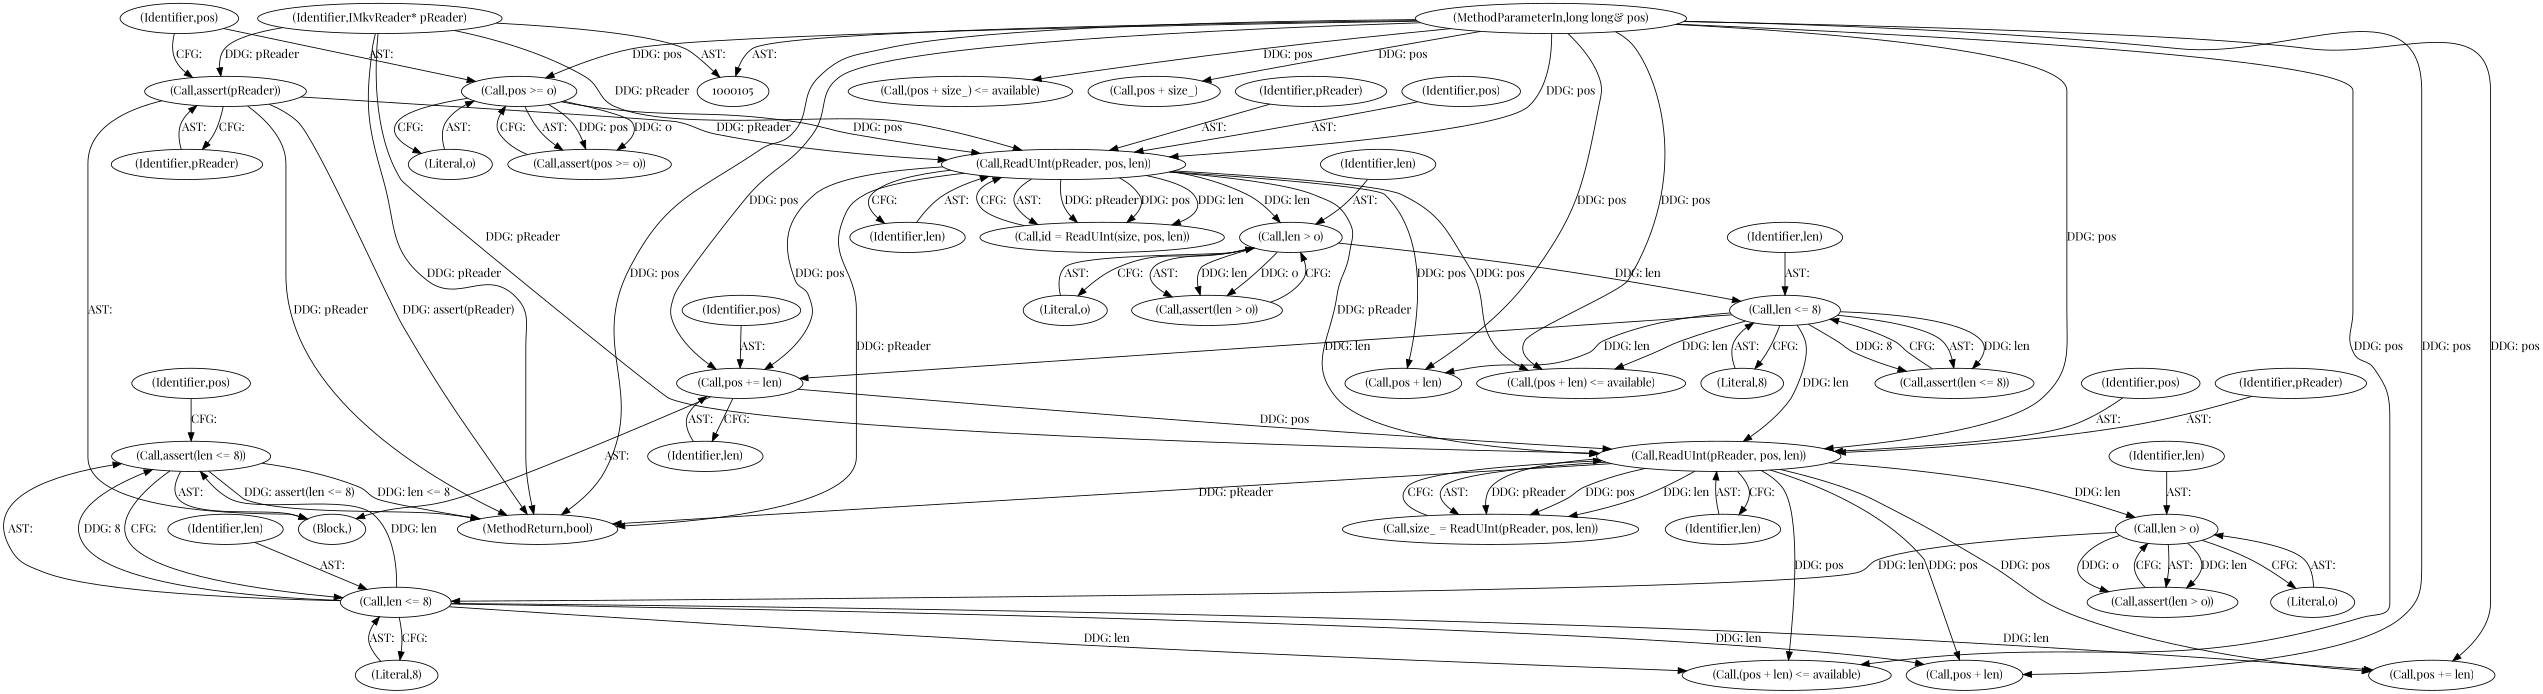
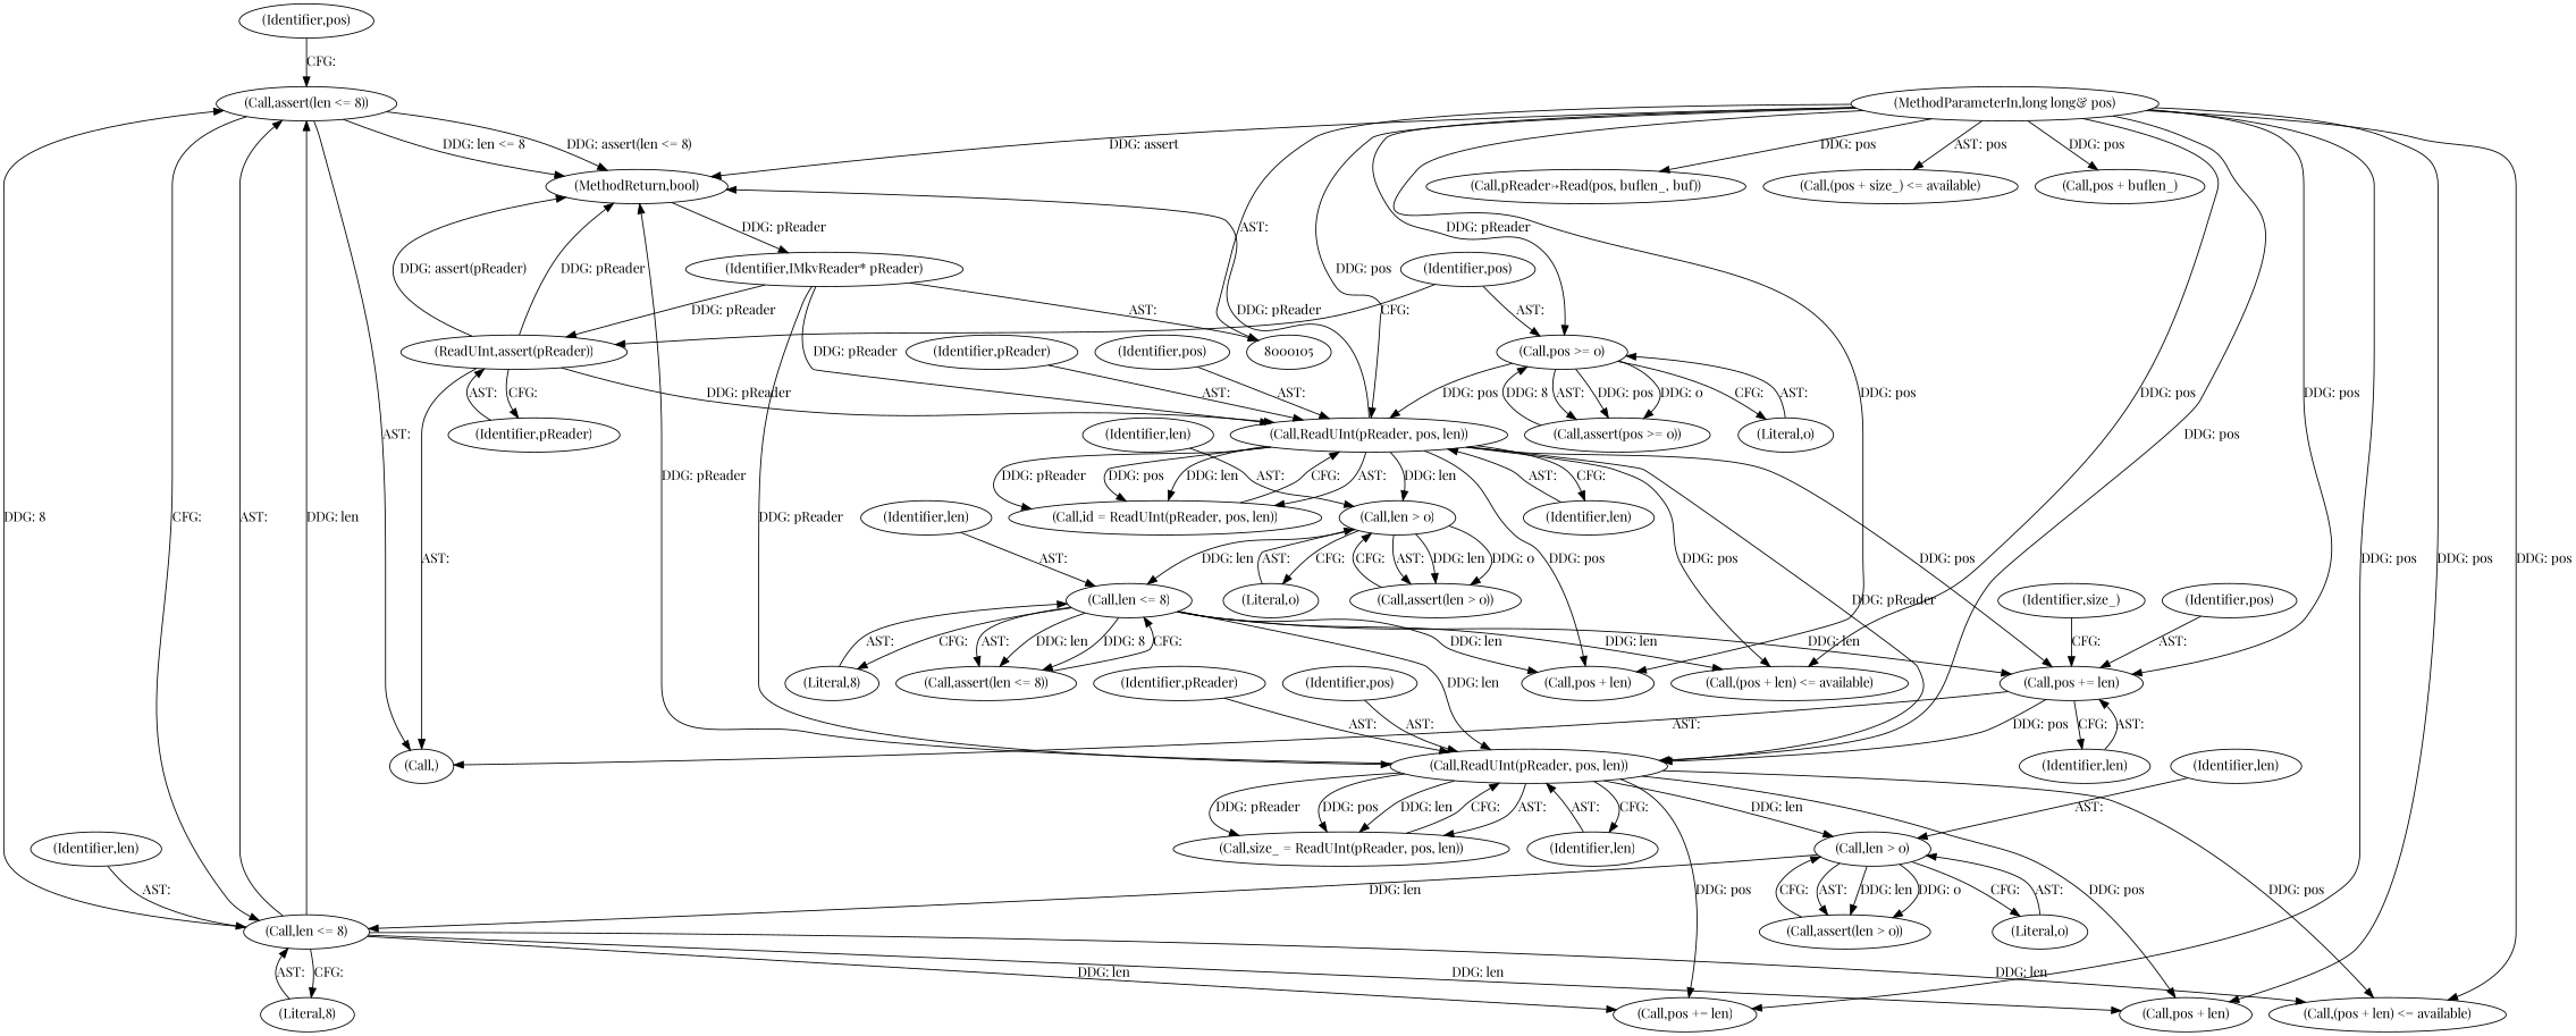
  digraph {
    fontname="Playfair Display"
    node [fontname="Playfair Display"]
    edge [fontname="Playfair Display"]
    n1 [label="(Call,assert(len <= 8))"]
    n2 [label="(Call,len <= 8)"]
    n3 [label="(MethodReturn,bool)"]
-   n4 [label="(Block,)"]
+   n4 [label="(Call,)"]
    n5 [label="(Call,(pos + len) <= available)"]
    n6 [label="(Literal,8)"]
    n7 [label="(Call,pos + len)"]
    n8 [label="(Call,pos += len)"]
    n9 [label="(Call,len > 0)"]
    n10 [label="(Literal,0)"]
    n11 [label="(Call,assert(len > 0))"]
    n12 [label="(Call,ReadUInt(pReader, pos, len))"]
    n13 [label="(Call,size_ = ReadUInt(pReader, pos, len))"]
    n14 [label="(Identifier,len)"]
    n15 [label="(Call,ReadUInt(pReader, pos, len))"]
    n16 [label="(Call,pos += len)"]
    n17 [label="(Call,len > 0)"]
    n18 [label="(Identifier,len)"]
    n19 [label="(Call,pos + len)"]
    n20 [label="(Call,(pos + len) <= available)"]
-   n21 [label="(Call,id = ReadUInt(size, pos, len))"]
+   n21 [label="(Call,id = ReadUInt(pReader, pos, len))"]
    n22 [label="(Identifier,len)"]
    n23 [label="(Call,len <= 8)"]
    n24 [label="(Literal,0)"]
    n25 [label="(Call,assert(len > 0))"]
-   n26 [label="(Call,assert(pReader))"]
+   n26 [label="(ReadUInt,assert(pReader))"]
    n27 [label="(Identifier,pReader)"]
    n28 [label="(Identifier,IMkvReader* pReader)"]
-   1000105
+   1000105 [label=8000105]
    n30 [label="(Call,pos >= 0)"]
    n31 [label="(Literal,0)"]
    n32 [label="(Call,assert(pos >= 0))"]
    n33 [label="(MethodParameterIn,long long& pos)"]
+   n34 [label="(Call,pReader->Read(pos, buflen_, buf))"]
    n35 [label="(Call,(pos + size_) <= available)"]
-   n36 [label="(Call,pos + size_)"]
+   n36 [label="(Call,pos + buflen_)"]
    n37 [label="(Call,assert(len <= 8))"]
    n38 [label="(Literal,8)"]
    n39 [label="(Identifier,len)"]
    n40 [label="(Identifier,pReader)"]
    n41 [label="(Identifier,len)"]
    n42 [label="(Identifier,len)"]
+   n43 [label="(Identifier,size_)"]
    n44 [label="(Identifier,pReader)"]
    n45 [label="(Identifier,pos)"]
    n46 [label="(Identifier,len)"]
    n47 [label="(Identifier,pos)"]
    n48 [label="(Identifier,pos)"]
    n49 [label="(Identifier,pos)"]
    n50 [label="(Identifier,pos)"]
    n1 -> n2 [label="CFG: "]
    n1 -> n3 [label="DDG: len <= 8"]
    n1 -> n3 [label="DDG: assert(len <= 8)"]
    n1 -> n4 [label="AST: "]
    n2 -> n1 [label="AST: "]
    n2 -> n1 [label="DDG: len"]
    n2 -> n1 [label="DDG: 8"]
    n2 -> n5 [label="DDG: len"]
    n2 -> n6 [label="CFG: "]
    n2 -> n7 [label="DDG: len"]
    n2 -> n8 [label="DDG: len"]
    n6 -> n2 [label="AST: "]
    n9 -> n2 [label="DDG: len"]
    n9 -> n10 [label="CFG: "]
    n9 -> n11 [label="AST: "]
    n9 -> n11 [label="DDG: len"]
    n9 -> n11 [label="DDG: 0"]
    n10 -> n9 [label="AST: "]
    n11 -> n9 [label="CFG: "]
    n12 -> n3 [label="DDG: pReader"]
    n12 -> n5 [label="DDG: pos"]
    n12 -> n7 [label="DDG: pos"]
    n12 -> n8 [label="DDG: pos"]
    n12 -> n9 [label="DDG: len"]
    n12 -> n13 [label="AST: "]
    n12 -> n13 [label="DDG: pReader"]
    n12 -> n13 [label="DDG: pos"]
    n12 -> n13 [label="DDG: len"]
    n12 -> n14 [label="CFG: "]
    n13 -> n12 [label="CFG: "]
    n14 -> n12 [label="AST: "]
    n15 -> n3 [label="DDG: pReader"]
    n15 -> n12 [label="DDG: pReader"]
    n15 -> n16 [label="DDG: pos"]
    n15 -> n17 [label="DDG: len"]
    n15 -> n18 [label="CFG: "]
    n15 -> n19 [label="DDG: pos"]
    n15 -> n20 [label="DDG: pos"]
    n15 -> n21 [label="AST: "]
    n15 -> n21 [label="DDG: pReader"]
    n15 -> n21 [label="DDG: pos"]
    n15 -> n21 [label="DDG: len"]
    n16 -> n4 [label="AST: "]
    n16 -> n12 [label="DDG: pos"]
    n16 -> n22 [label="CFG: "]
    n17 -> n23 [label="DDG: len"]
    n17 -> n24 [label="CFG: "]
    n17 -> n25 [label="AST: "]
    n17 -> n25 [label="DDG: len"]
    n17 -> n25 [label="DDG: 0"]
    n18 -> n15 [label="AST: "]
    n21 -> n15 [label="CFG: "]
    n22 -> n16 [label="AST: "]
    n23 -> n12 [label="DDG: len"]
    n23 -> n16 [label="DDG: len"]
    n23 -> n19 [label="DDG: len"]
    n23 -> n20 [label="DDG: len"]
    n23 -> n37 [label="AST: "]
    n23 -> n37 [label="DDG: len"]
    n23 -> n37 [label="DDG: 8"]
    n23 -> n38 [label="CFG: "]
    n24 -> n17 [label="AST: "]
    n25 -> n17 [label="CFG: "]
    n26 -> n3 [label="DDG: assert(pReader)"]
    n26 -> n3 [label="DDG: pReader"]
    n26 -> n4 [label="AST: "]
    n26 -> n15 [label="DDG: pReader"]
    n26 -> n27 [label="CFG: "]
    n27 -> n26 [label="AST: "]
-   n28 -> n3 [label="DDG: pReader"]
+   n3 -> n28 [label="DDG: pReader"]
    n28 -> n12 [label="DDG: pReader"]
    n28 -> n15 [label="DDG: pReader"]
    n28 -> n26 [label="DDG: pReader"]
    n28 -> 1000105 [label="AST: "]
    n30 -> n15 [label="DDG: pos"]
    n30 -> n31 [label="CFG: "]
    n30 -> n32 [label="AST: "]
    n30 -> n32 [label="DDG: pos"]
    n30 -> n32 [label="DDG: 0"]
    n31 -> n30 [label="AST: "]
-   n32 -> n30 [label="CFG: "]
-   n33 -> n3 [label="DDG: pos"]
+   n32 -> n30 [label="DDG: 8"]
+   n33 -> n3 [label="DDG: assert"]
    n33 -> n5 [label="DDG: pos"]
    n33 -> n7 [label="DDG: pos"]
    n33 -> n8 [label="DDG: pos"]
    n33 -> n12 [label="DDG: pos"]
    n33 -> n15 [label="DDG: pos"]
    n33 -> n16 [label="DDG: pos"]
    n33 -> n19 [label="DDG: pos"]
    n33 -> n20 [label="DDG: pos"]
    n33 -> 1000105 [label="AST: "]
-   n33 -> n30 [label="DDG: pos"]
-   n33 -> n35 [label="DDG: pos"]
+   n33 -> n30 [label="DDG: pReader"]
+   n33 -> n34 [label="DDG: pos"]
+   n33 -> n35 [label="AST: pos"]
    n33 -> n36 [label="DDG: pos"]
    n37 -> n23 [label="CFG: "]
    n38 -> n23 [label="AST: "]
    n39 -> n2 [label="AST: "]
    n40 -> n15 [label="AST: "]
    n41 -> n23 [label="AST: "]
    n42 -> n17 [label="AST: "]
+   n43 -> n16 [label="CFG: "]
    n44 -> n12 [label="AST: "]
    n45 -> n15 [label="AST: "]
    n46 -> n9 [label="AST: "]
    n47 -> n26 [label="CFG: "]
    n47 -> n30 [label="AST: "]
    n48 -> n12 [label="AST: "]
    n49 -> n16 [label="AST: "]
    n50 -> n1 [label="CFG: "]
  }
